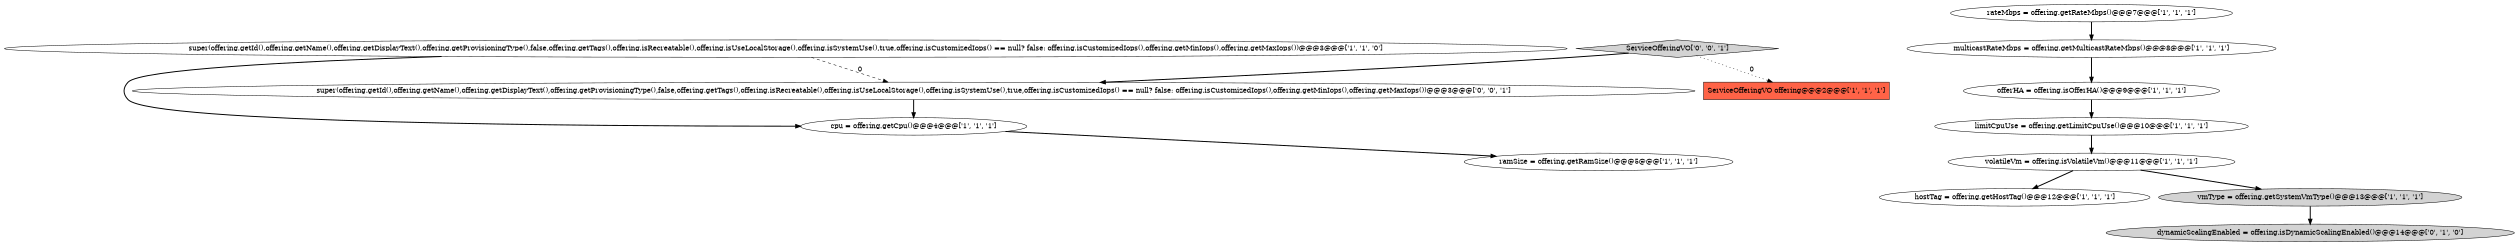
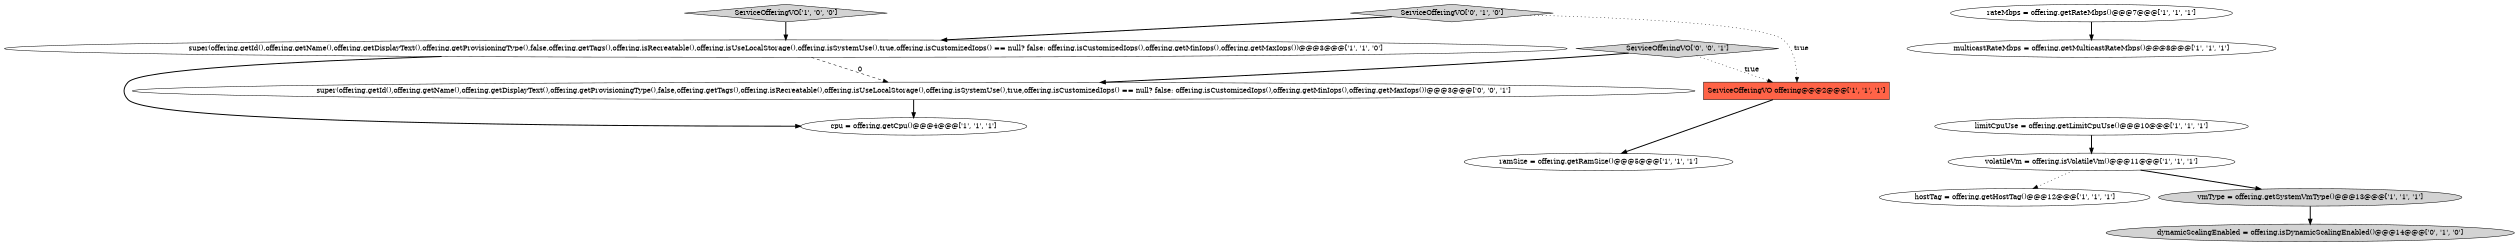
  digraph {
    node [fillcolor=white shape=ellipse style=filled]
    edge [style=bold]
    n1 [label="super(offering.getId(),offering.getName(),offering.getDisplayText(),offering.getProvisioningType(),false,offering.getTags(),offering.isRecreatable(),offering.isUseLocalStorage(),offering.isSystemUse(),true,offering.isCustomizedIops() == null? false: offering.isCustomizedIops(),offering.getMinIops(),offering.getMaxIops())@@@3@@@['0', '0', '1']"]
    n2 [label="cpu = offering.getCpu()@@@4@@@['1', '1', '1']"]
    n3 [label="ramSize = offering.getRamSize()@@@5@@@['1', '1', '1']"]
    n4 [label="hostTag = offering.getHostTag()@@@12@@@['1', '1', '1']"]
    n5 [fillcolor=lightgray label="vmType = offering.getSystemVmType()@@@13@@@['1', '1', '1']"]
    n6 [fillcolor=lightgray label="dynamicScalingEnabled = offering.isDynamicScalingEnabled()@@@14@@@['0', '1', '0']"]
    n7 [label="multicastRateMbps = offering.getMulticastRateMbps()@@@8@@@['1', '1', '1']"]
-   n8 [label="offerHA = offering.isOfferHA()@@@9@@@['1', '1', '1']"]
    n9 [label="limitCpuUse = offering.getLimitCpuUse()@@@10@@@['1', '1', '1']"]
    n10 [label="volatileVm = offering.isVolatileVm()@@@11@@@['1', '1', '1']"]
+   n11 [fillcolor=lightgray label="ServiceOfferingVO['1', '0', '0']" shape=diamond]
    n12 [label="super(offering.getId(),offering.getName(),offering.getDisplayText(),offering.getProvisioningType(),false,offering.getTags(),offering.isRecreatable(),offering.isUseLocalStorage(),offering.isSystemUse(),true,offering.isCustomizedIops() == null? false: offering.isCustomizedIops(),offering.getMinIops(),offering.getMaxIops())@@@3@@@['1', '1', '0']"]
    n13 [fillcolor=tomato label="ServiceOfferingVO offering@@@2@@@['1', '1', '1']" shape=box]
+   n14 [fillcolor=lightgray label="ServiceOfferingVO['0', '1', '0']" shape=diamond]
    n15 [label="rateMbps = offering.getRateMbps()@@@7@@@['1', '1', '1']"]
    n16 [fillcolor=lightgray label="ServiceOfferingVO['0', '0', '1']" shape=diamond]
    n1 -> n2
-   n2 -> n3
+   n13 -> n3
    n5 -> n6
-   n7 -> n8
-   n8 -> n9
    n9 -> n10
-   n10 -> n4
+   n10 -> n4 [style=dotted]
    n10 -> n5
+   n11 -> n12
    n12 -> n1 [label=0 style=dashed]
    n12 -> n2
+   n14 -> n12
+   n14 -> n13 [label=true style=dotted]
    n15 -> n7
    n16 -> n1
-   n16 -> n13 [label=0 style=dotted]
+   n16 -> n13 [label=true style=dotted]
  }
